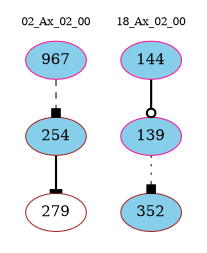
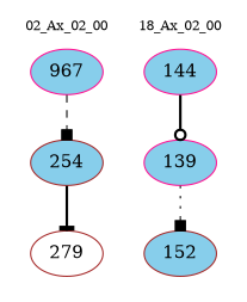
  digraph {
    node [color=deeppink fillcolor=skyblue style=filled]
    edge [arrowhead=box color=black style=bold]
    n1 [label=967]
    n2 [color=brown label=254]
    n3 [color=brown fillcolor=white label=279]
    n4 [label=144]
    n5 [label=139]
-   n6 [color=brown label=352]
+   n6 [color=brown label=152]
    subgraph cluster_1 {
      color=white
      fontsize=10
      label="02_Ax_02_00"
      n1
      n2
      n3
    }
    subgraph cluster_2 {
      color=white
      fontsize=10
      label="18_Ax_02_00"
      n4
      n5
      n6
    }
    n1 -> n2 [style=dashed]
    n2 -> n3 [arrowhead=tee]
    n4 -> n5 [arrowhead=odot]
    n5 -> n6 [style=dotted]
  }
